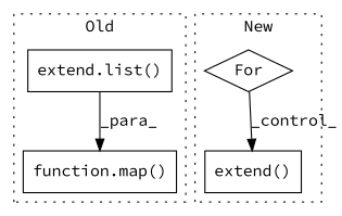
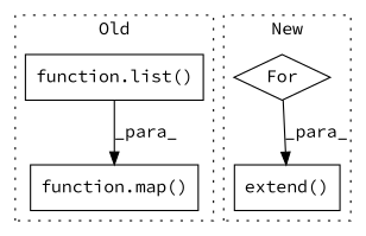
  digraph {
    fontname="Source Code Pro"
    node [a=75 fontname="Source Code Pro" shape=box]
    edge [fontname="Source Code Pro"]
    n1 [l="4,1" label="function.map()" s="3209,3251"]
-   n2 [l="5,1" label="extend.list()" s="3204,3252"]
+   n2 [l="5,1" label="function.list()" s="3204,3252"]
    n3 [l="14,1" label="extend()" s="3810,3866"]
    n4 [a=107 l="4,18" label=For s="3710,3734" shape=diamond]
    subgraph cluster_1 {
      label=Old
      style=dotted
      n1
      n2
    }
    subgraph cluster_2 {
      label=New
      style=dotted
      n3
      n4
    }
    n2 -> n1 [label=_para_]
-   n4 -> n3 [label=_control_]
+   n4 -> n3 [label=_para_]
  }
